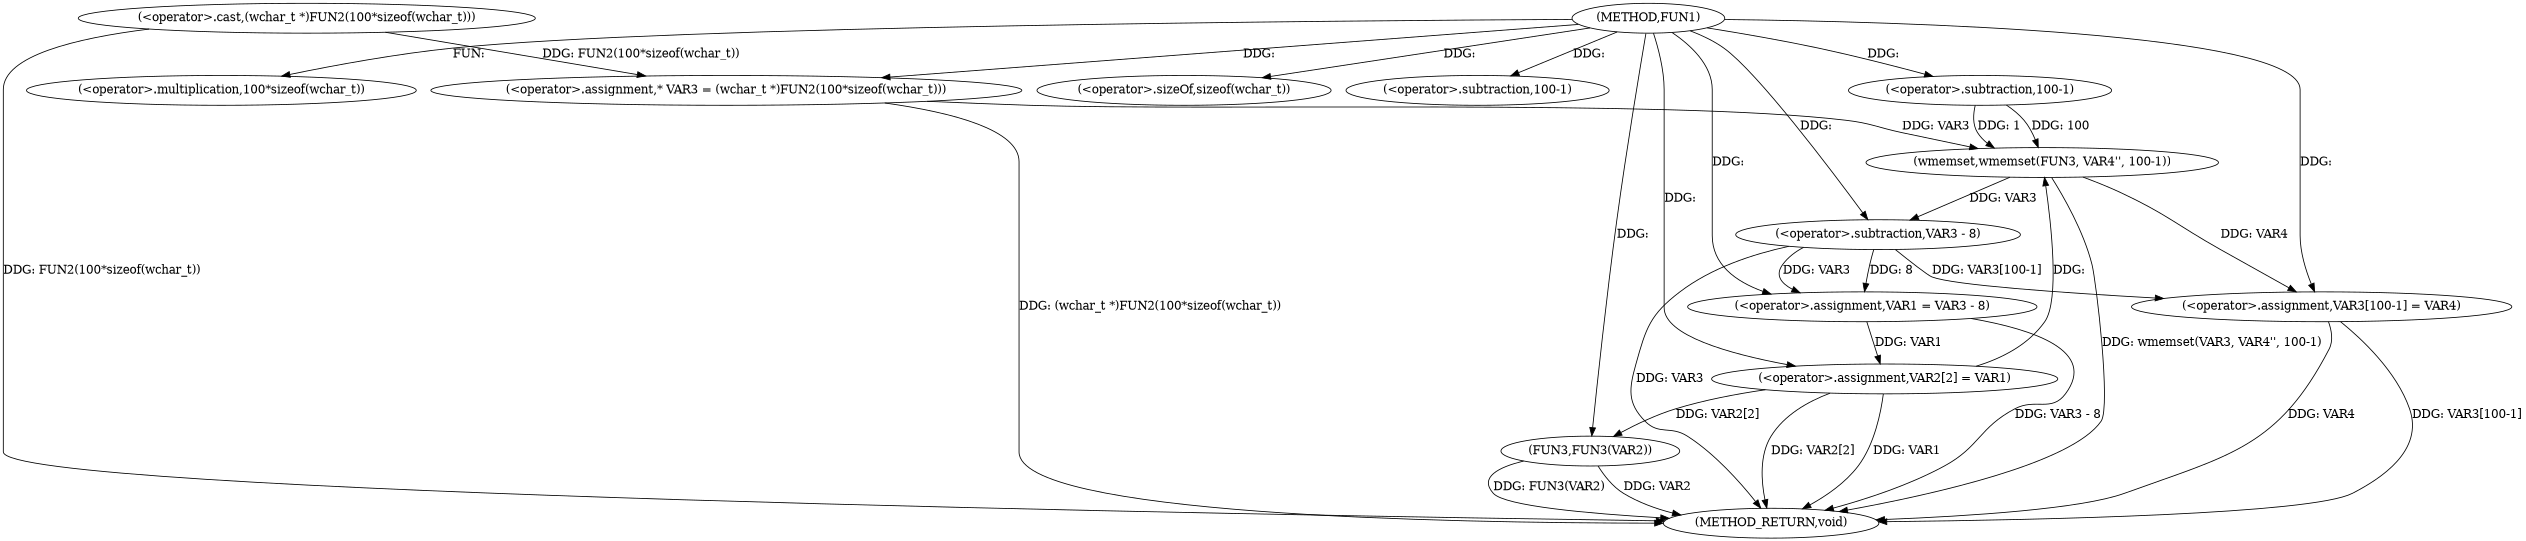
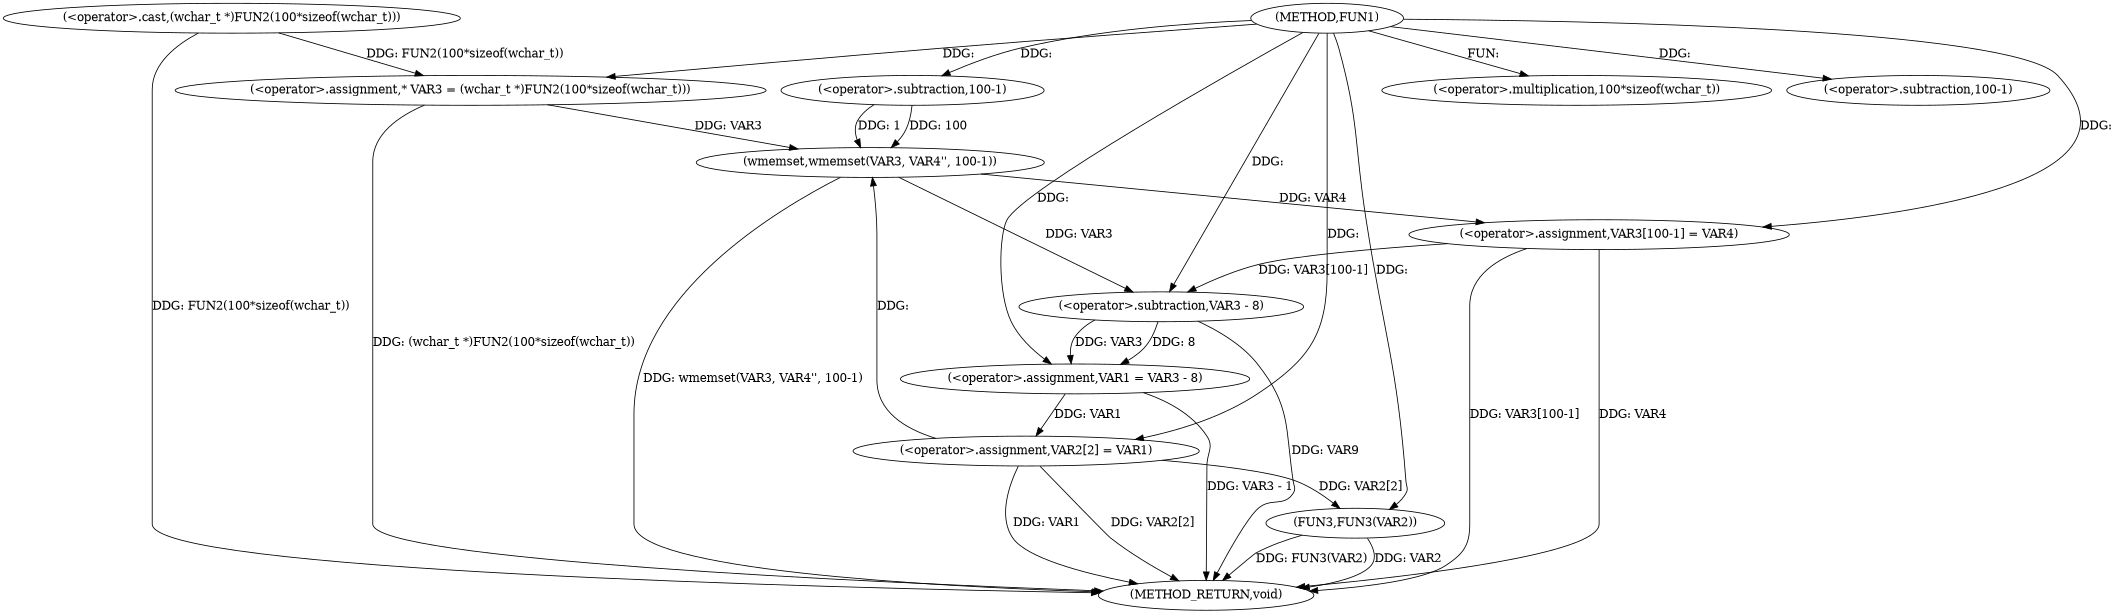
  digraph {
    n1 [label="(METHOD,FUN1)"]
    n2 [label="(<operator>.assignment,* VAR3 = (wchar_t *)FUN2(100*sizeof(wchar_t)))"]
    n3 [label="(<operator>.multiplication,100*sizeof(wchar_t))"]
-   n4 [label="(<operator>.sizeOf,sizeof(wchar_t))"]
    n5 [label="(<operator>.subtraction,100-1)"]
    n6 [label="(<operator>.assignment,VAR3[100-1] = VAR4)"]
    n7 [label="(<operator>.subtraction,100-1)"]
    n8 [label="(<operator>.assignment,VAR1 = VAR3 - 8)"]
    n9 [label="(<operator>.subtraction,VAR3 - 8)"]
    n10 [label="(<operator>.assignment,VAR2[2] = VAR1)"]
    n11 [label="(FUN3,FUN3(VAR2))"]
-   n12 [label="(wmemset,wmemset(FUN3, VAR4'', 100-1))"]
+   n12 [label="(wmemset,wmemset(VAR3, VAR4'', 100-1))"]
    n13 [label="(METHOD_RETURN,void)"]
    n14 [label="(<operator>.cast,(wchar_t *)FUN2(100*sizeof(wchar_t)))"]
    n1 -> n2 [label="DDG: "]
    n1 -> n3 [label="FUN: "]
-   n1 -> n4 [label="DDG: "]
    n1 -> n5 [label="DDG: "]
    n1 -> n6 [label="DDG: "]
    n1 -> n7 [label="DDG: "]
    n1 -> n8 [label="DDG: "]
    n1 -> n9 [label="DDG: "]
    n1 -> n10 [label="DDG: "]
    n1 -> n11 [label="DDG: "]
    n2 -> n12 [label="DDG: VAR3"]
    n2 -> n13 [label="DDG: (wchar_t *)FUN2(100*sizeof(wchar_t))"]
    n5 -> n12 [label="DDG: 100"]
    n5 -> n12 [label="DDG: 1"]
-   n9 -> n6 [label="DDG: VAR3[100-1]"]
+   n6 -> n9 [label="DDG: VAR3[100-1]"]
    n6 -> n13 [label="DDG: VAR3[100-1]"]
    n6 -> n13 [label="DDG: VAR4"]
    n8 -> n10 [label="DDG: VAR1"]
-   n8 -> n13 [label="DDG: VAR3 - 8"]
+   n8 -> n13 [label="DDG: VAR3 - 1"]
    n9 -> n8 [label="DDG: VAR3"]
    n9 -> n8 [label="DDG: 8"]
-   n9 -> n13 [label="DDG: VAR3"]
+   n9 -> n13 [label="DDG: VAR9"]
    n10 -> n11 [label="DDG: VAR2[2]"]
    n10 -> n12 [label="DDG: "]
    n10 -> n13 [label="DDG: VAR1"]
    n10 -> n13 [label="DDG: VAR2[2]"]
    n11 -> n13 [label="DDG: VAR2"]
    n11 -> n13 [label="DDG: FUN3(VAR2)"]
    n12 -> n6 [label="DDG: VAR4"]
    n12 -> n9 [label="DDG: VAR3"]
    n12 -> n13 [label="DDG: wmemset(VAR3, VAR4'', 100-1)"]
    n14 -> n2 [label="DDG: FUN2(100*sizeof(wchar_t))"]
    n14 -> n13 [label="DDG: FUN2(100*sizeof(wchar_t))"]
  }
